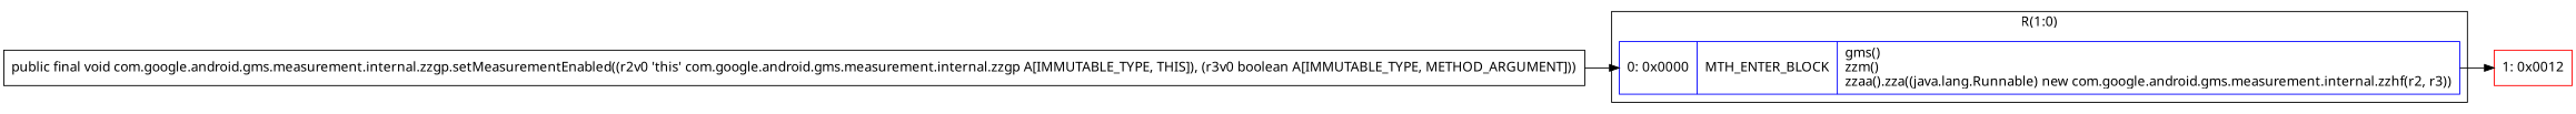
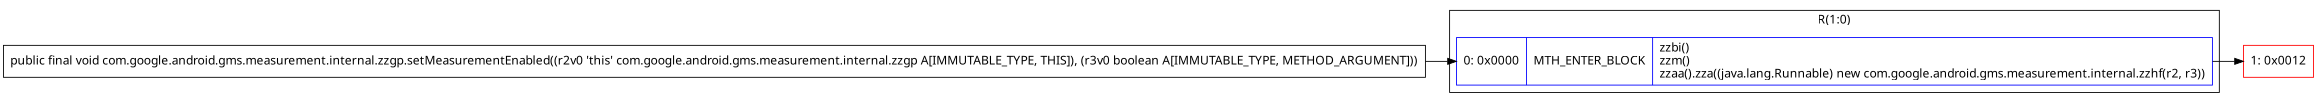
  digraph {
    rankdir=LR
    fontname="Noto Sans"
    node [shape=record fontname="Noto Sans"]
    edge [fontname="Noto Sans"]
-   n1 [color=blue label="{0\:\ 0x0000|MTH_ENTER_BLOCK\l|gms()\lzzm()\lzzaa().zza((java.lang.Runnable) new com.google.android.gms.measurement.internal.zzhf(r2, r3))\l}"]
+   n1 [color=blue label="{0\:\ 0x0000|MTH_ENTER_BLOCK\l|zzbi()\lzzm()\lzzaa().zza((java.lang.Runnable) new com.google.android.gms.measurement.internal.zzhf(r2, r3))\l}"]
    n2 [color=red label="{1\:\ 0x0012}"]
    n3 [label="{public final void com.google.android.gms.measurement.internal.zzgp.setMeasurementEnabled((r2v0 'this' com.google.android.gms.measurement.internal.zzgp A[IMMUTABLE_TYPE, THIS]), (r3v0 boolean A[IMMUTABLE_TYPE, METHOD_ARGUMENT])) }"]
    subgraph cluster_1 {
      label="R(1:0)"
      n1
    }
    n1 -> n2
    n3 -> n1
  }
